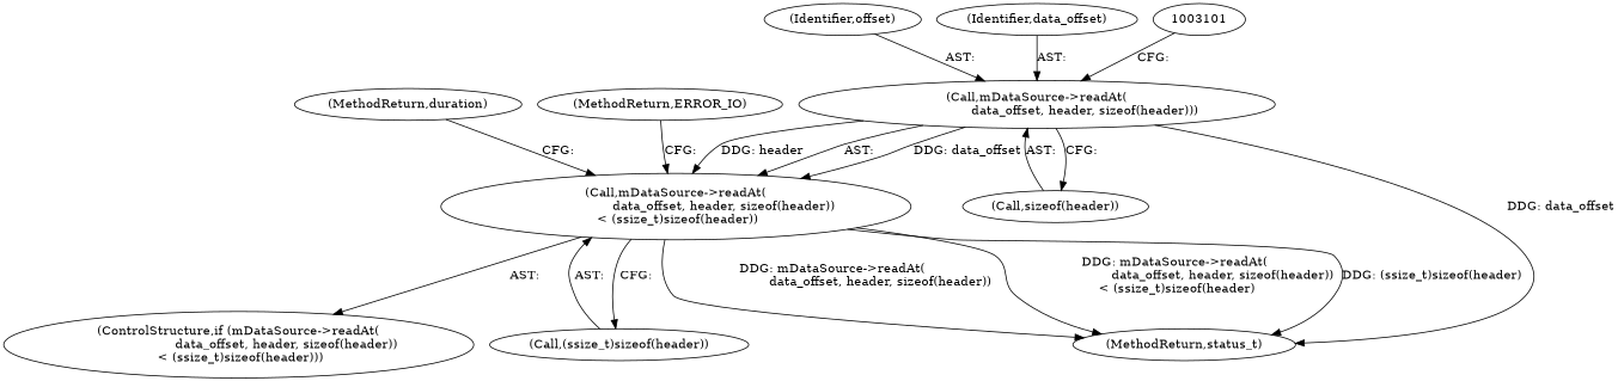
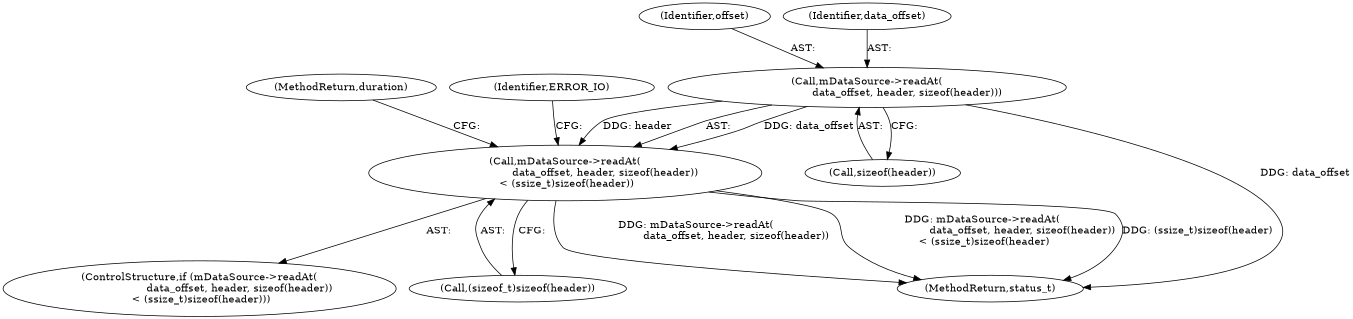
  digraph {
    n1 [label="(Call,mDataSource->readAt(\n                        data_offset, header, sizeof(header))\n < (ssize_t)sizeof(header))"]
-   n2 [label="(Call,(ssize_t)sizeof(header))"]
+   n2 [label="(Call,(sizeof_t)sizeof(header))"]
    n3 [label="(ControlStructure,if (mDataSource->readAt(\n                        data_offset, header, sizeof(header))\n < (ssize_t)sizeof(header)))"]
    n4 [label="(MethodReturn,status_t)"]
    n5 [label="(Call,mDataSource->readAt(\n                        data_offset, header, sizeof(header)))"]
    n6 [label="(Call,sizeof(header))"]
    n7 [label="(Identifier,offset)"]
    n8 [label="(MethodReturn,duration)"]
-   n9 [label="(MethodReturn,ERROR_IO)"]
+   n9 [label="(Identifier,ERROR_IO)"]
    n10 [label="(Identifier,data_offset)"]
-   1003101
    n1 -> n2 [label="CFG: "]
    n1 -> n3 [label="AST: "]
    n1 -> n4 [label="DDG: mDataSource->readAt(\n                        data_offset, header, sizeof(header))\n < (ssize_t)sizeof(header)"]
    n1 -> n4 [label="DDG: (ssize_t)sizeof(header)"]
    n1 -> n4 [label="DDG: mDataSource->readAt(\n                        data_offset, header, sizeof(header))"]
    n2 -> n1 [label="AST: "]
    n5 -> n1 [label="AST: "]
    n5 -> n1 [label="DDG: data_offset"]
    n5 -> n1 [label="DDG: header"]
    n5 -> n4 [label="DDG: data_offset"]
    n5 -> n6 [label="CFG: "]
    n6 -> n5 [label="AST: "]
    n7 -> n5 [label="AST: "]
    n8 -> n1 [label="CFG: "]
    n9 -> n1 [label="CFG: "]
    n10 -> n5 [label="AST: "]
-   1003101 -> n5 [label="CFG: "]
  }
